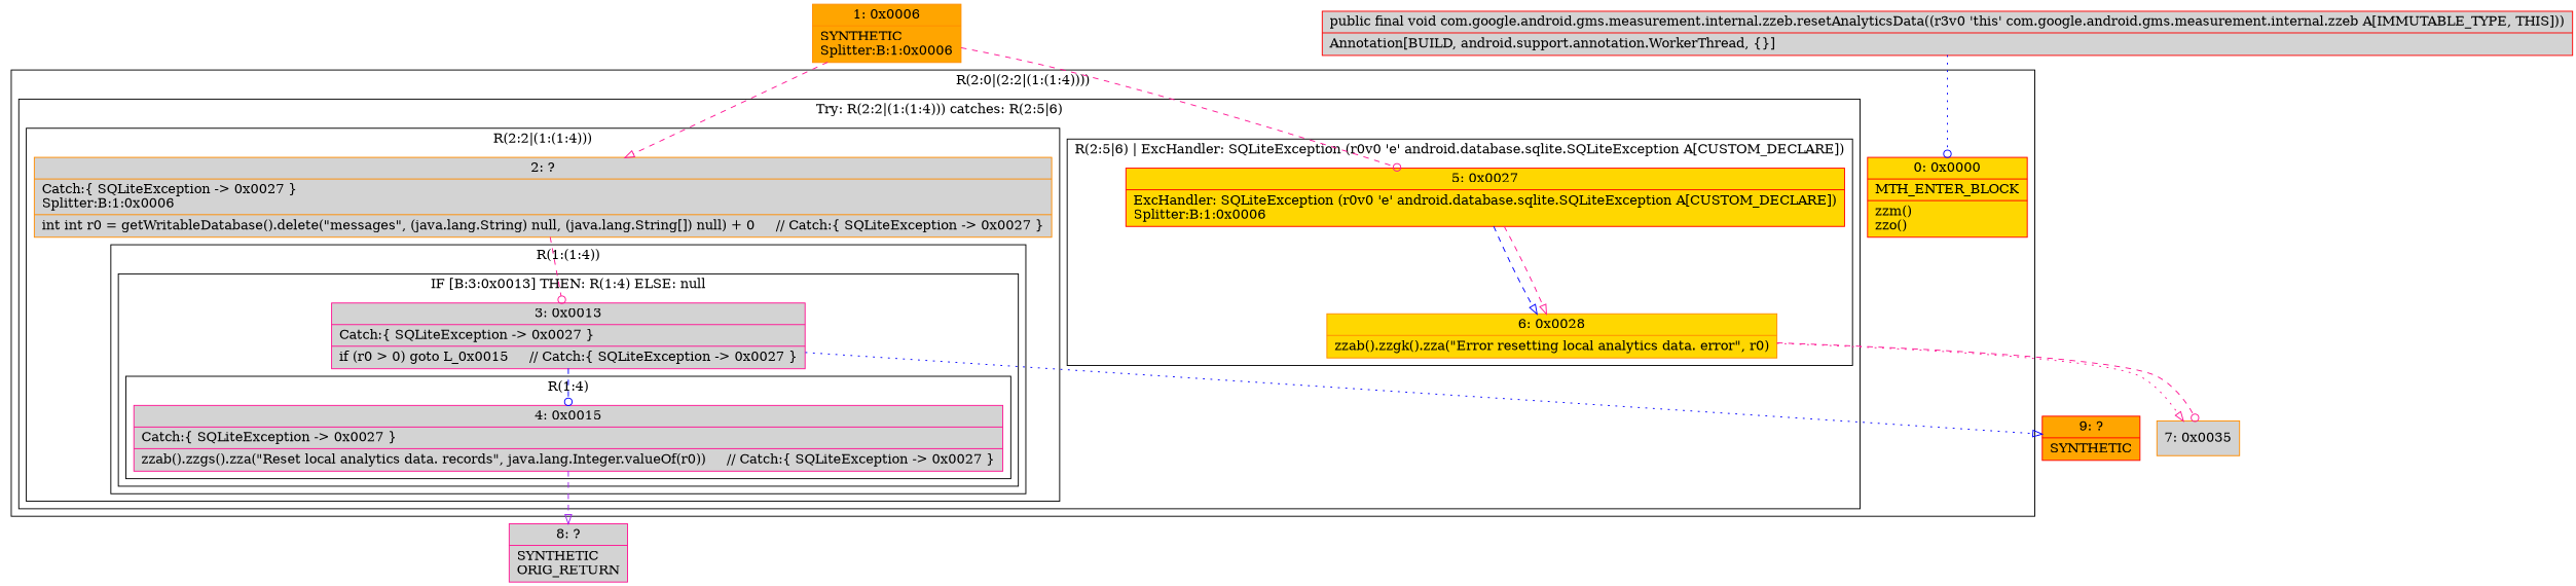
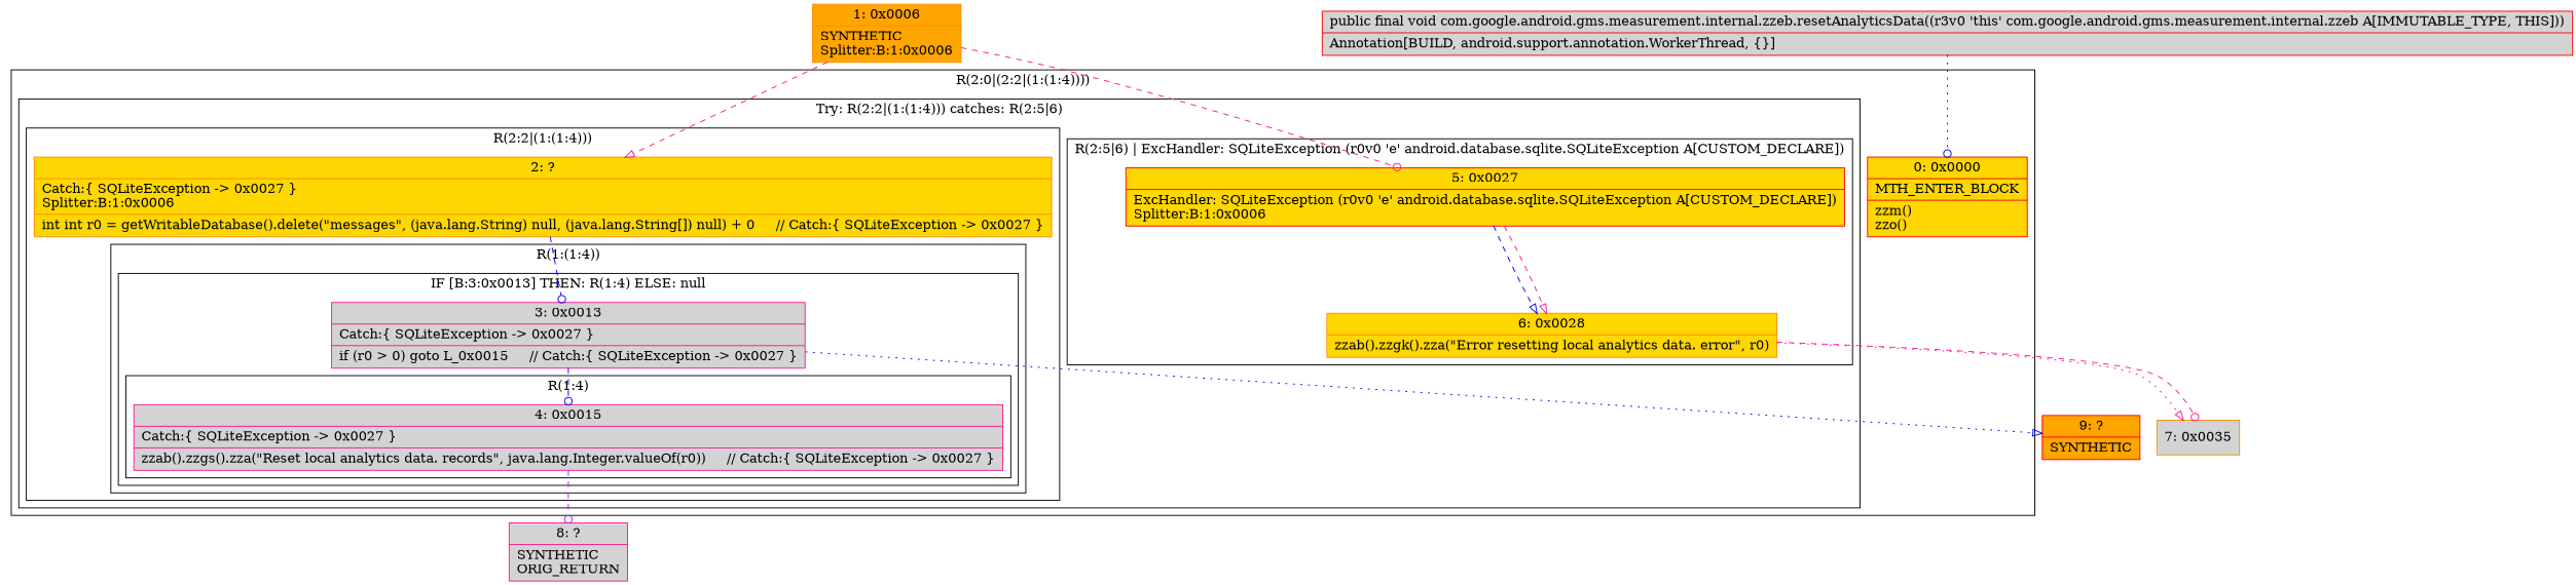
  digraph {
    node [color=darkorange fillcolor=lightgrey shape=record style=filled]
    edge [arrowhead=onormal color=deeppink style=dashed]
    n1 [color=deeppink label="{4\:\ 0x0015|Catch:\{ SQLiteException \-\> 0x0027 \}\l|zzab().zzgs().zza(\"Reset local analytics data. records\", java.lang.Integer.valueOf(r0))     \/\/ Catch:\{ SQLiteException \-\> 0x0027 \}\l}"]
    n2 [color=deeppink label="{3\:\ 0x0013|Catch:\{ SQLiteException \-\> 0x0027 \}\l|if (r0 \> 0) goto L_0x0015     \/\/ Catch:\{ SQLiteException \-\> 0x0027 \}\l}"]
-   n3 [label="{2\:\ ?|Catch:\{ SQLiteException \-\> 0x0027 \}\lSplitter:B:1:0x0006\l|int int r0 = getWritableDatabase().delete(\"messages\", (java.lang.String) null, (java.lang.String[]) null) + 0     \/\/ Catch:\{ SQLiteException \-\> 0x0027 \}\l}"]
+   n3 [fillcolor=gold label="{2\:\ ?|Catch:\{ SQLiteException \-\> 0x0027 \}\lSplitter:B:1:0x0006\l|int int r0 = getWritableDatabase().delete(\"messages\", (java.lang.String) null, (java.lang.String[]) null) + 0     \/\/ Catch:\{ SQLiteException \-\> 0x0027 \}\l}"]
    n4 [color=red fillcolor=gold label="{5\:\ 0x0027|ExcHandler: SQLiteException (r0v0 'e' android.database.sqlite.SQLiteException A[CUSTOM_DECLARE])\lSplitter:B:1:0x0006\l}"]
    n5 [fillcolor=gold label="{6\:\ 0x0028|zzab().zzgk().zza(\"Error resetting local analytics data. error\", r0)\l}"]
    n6 [color=red fillcolor=gold label="{0\:\ 0x0000|MTH_ENTER_BLOCK\l|zzm()\lzzo()\l}"]
    n7 [color=deeppink label="{8\:\ ?|SYNTHETIC\lORIG_RETURN\l}"]
    n8 [color=red fillcolor=orange label="{9\:\ ?|SYNTHETIC\l}"]
    n9 [label="{7\:\ 0x0035}"]
    n10 [fillcolor=orange label="{1\:\ 0x0006|SYNTHETIC\lSplitter:B:1:0x0006\l}"]
    n11 [color=red label="{public final void com.google.android.gms.measurement.internal.zzeb.resetAnalyticsData((r3v0 'this' com.google.android.gms.measurement.internal.zzeb A[IMMUTABLE_TYPE, THIS]))  | Annotation[BUILD, android.support.annotation.WorkerThread, \{\}]\l}"]
    subgraph cluster_1 {
      label="R(2:0|(2:2|(1:(1:4))))"
      n6
      subgraph cluster_2 {
        label="Try: R(2:2|(1:(1:4))) catches: R(2:5|6)"
        subgraph cluster_3 {
          label="R(2:2|(1:(1:4)))"
          n3
          subgraph cluster_4 {
            label="R(1:(1:4))"
            subgraph cluster_5 {
              label="IF [B:3:0x0013] THEN: R(1:4) ELSE: null"
              n2
              subgraph cluster_6 {
                label="R(1:4)"
                n1
              }
            }
          }
        }
        subgraph cluster_7 {
          label="R(2:5|6) | ExcHandler: SQLiteException (r0v0 'e' android.database.sqlite.SQLiteException A[CUSTOM_DECLARE])\l"
          n4
          n5
        }
      }
    }
    subgraph cluster_8 {
      label="R(2:5|6) | ExcHandler: SQLiteException (r0v0 'e' android.database.sqlite.SQLiteException A[CUSTOM_DECLARE])\l"
    }
-   n1 -> n7 [color=purple]
+   n1 -> n7 [arrowhead=odot color=purple]
    n2 -> n1 [arrowhead=odot color=blue]
    n2 -> n8 [color=blue style=dotted]
-   n3 -> n2 [arrowhead=odot]
+   n3 -> n2 [arrowhead=odot color=blue]
    n4 -> n5 [color=blue]
    n4 -> n5
    n5 -> n9 [style=dotted]
    n5 -> n9 [arrowhead=odot]
    n10 -> n3
    n10 -> n4 [arrowhead=odot]
    n11 -> n6 [arrowhead=odot color=blue style=dotted]
  }
